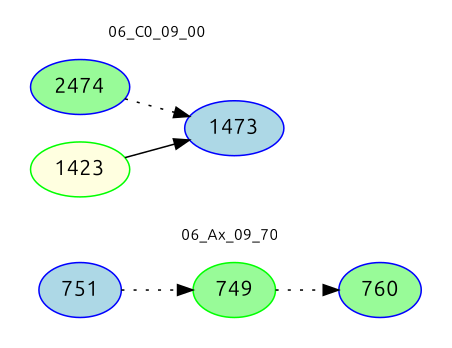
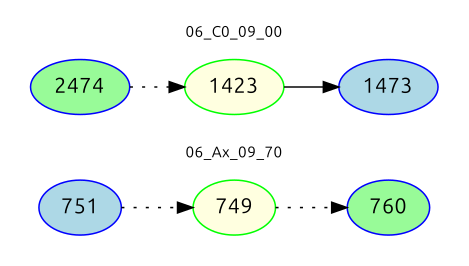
  digraph {
    fontname=Ubuntu
    rankdir=LR
    node [color=blue fillcolor=lightblue fontname=Ubuntu style=filled]
    edge [color=black fontname=Ubuntu style=dotted]
    n1 [label=751]
-   n2 [color=green fillcolor=palegreen label=749]
+   n2 [color=green fillcolor=lightyellow label=749]
    n3 [fillcolor=palegreen label=760]
    n4 [fillcolor=palegreen label=2474]
    n5 [color=green fillcolor=lightyellow label=1423]
    n6 [label=1473]
    subgraph cluster_1 {
      color=white
      fontsize=10
      label="06_Ax_09_70"
      n1
      n2
      n3
    }
    subgraph cluster_2 {
      color=white
      fontsize=10
      label="06_C0_09_00"
      n4
      n5
      n6
    }
    n1 -> n2
    n2 -> n3
-   n4 -> n6
+   n4 -> n5
    n5 -> n6 [style=solid]
  }
